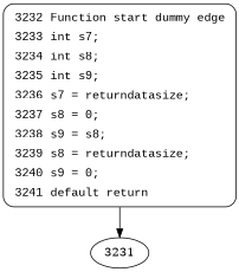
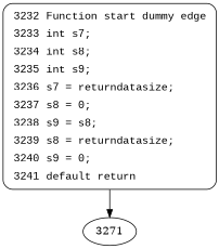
  digraph {
    n1 [fillcolor=white fontname="Courier New" label=<<table border="0" cellborder="0" cellpadding="3" bgcolor="white"><tr><td align="right">3232</td><td align="left">Function start dummy edge</td></tr><tr><td align="right">3233</td><td align="left">int s7;</td></tr><tr><td align="right">3234</td><td align="left">int s8;</td></tr><tr><td align="right">3235</td><td align="left">int s9;</td></tr><tr><td align="right">3236</td><td align="left">s7 = returndatasize;</td></tr><tr><td align="right">3237</td><td align="left">s8 = 0;</td></tr><tr><td align="right">3238</td><td align="left">s9 = s8;</td></tr><tr><td align="right">3239</td><td align="left">s8 = returndatasize;</td></tr><tr><td align="right">3240</td><td align="left">s9 = 0;</td></tr><tr><td align="right">3241</td><td align="left">default return</td></tr></table>> penwidth=1 shape=Mrecord style="filled,bold"]
-   3231
+   3231 [label=3271]
    n1 -> 3231
  }
